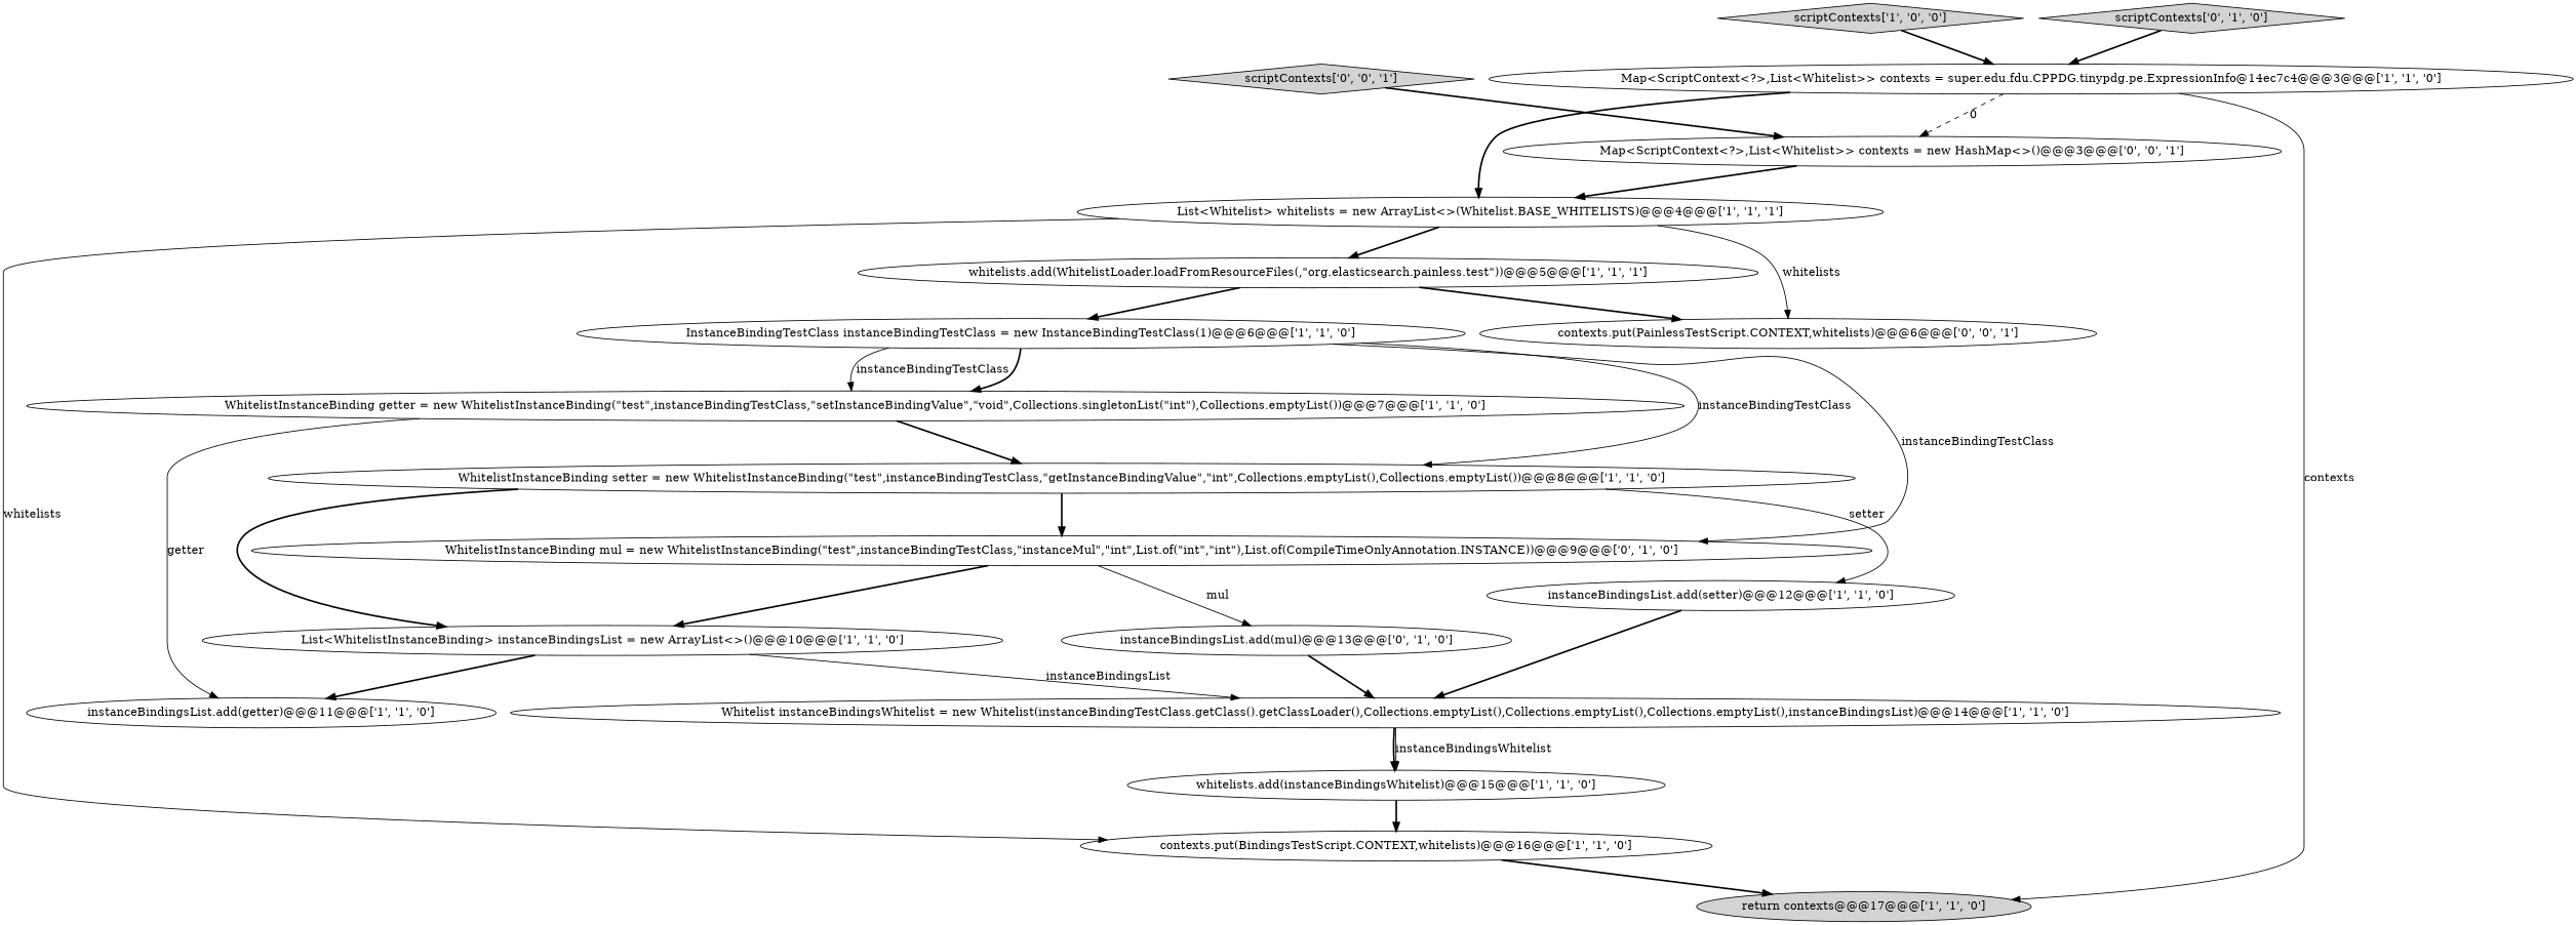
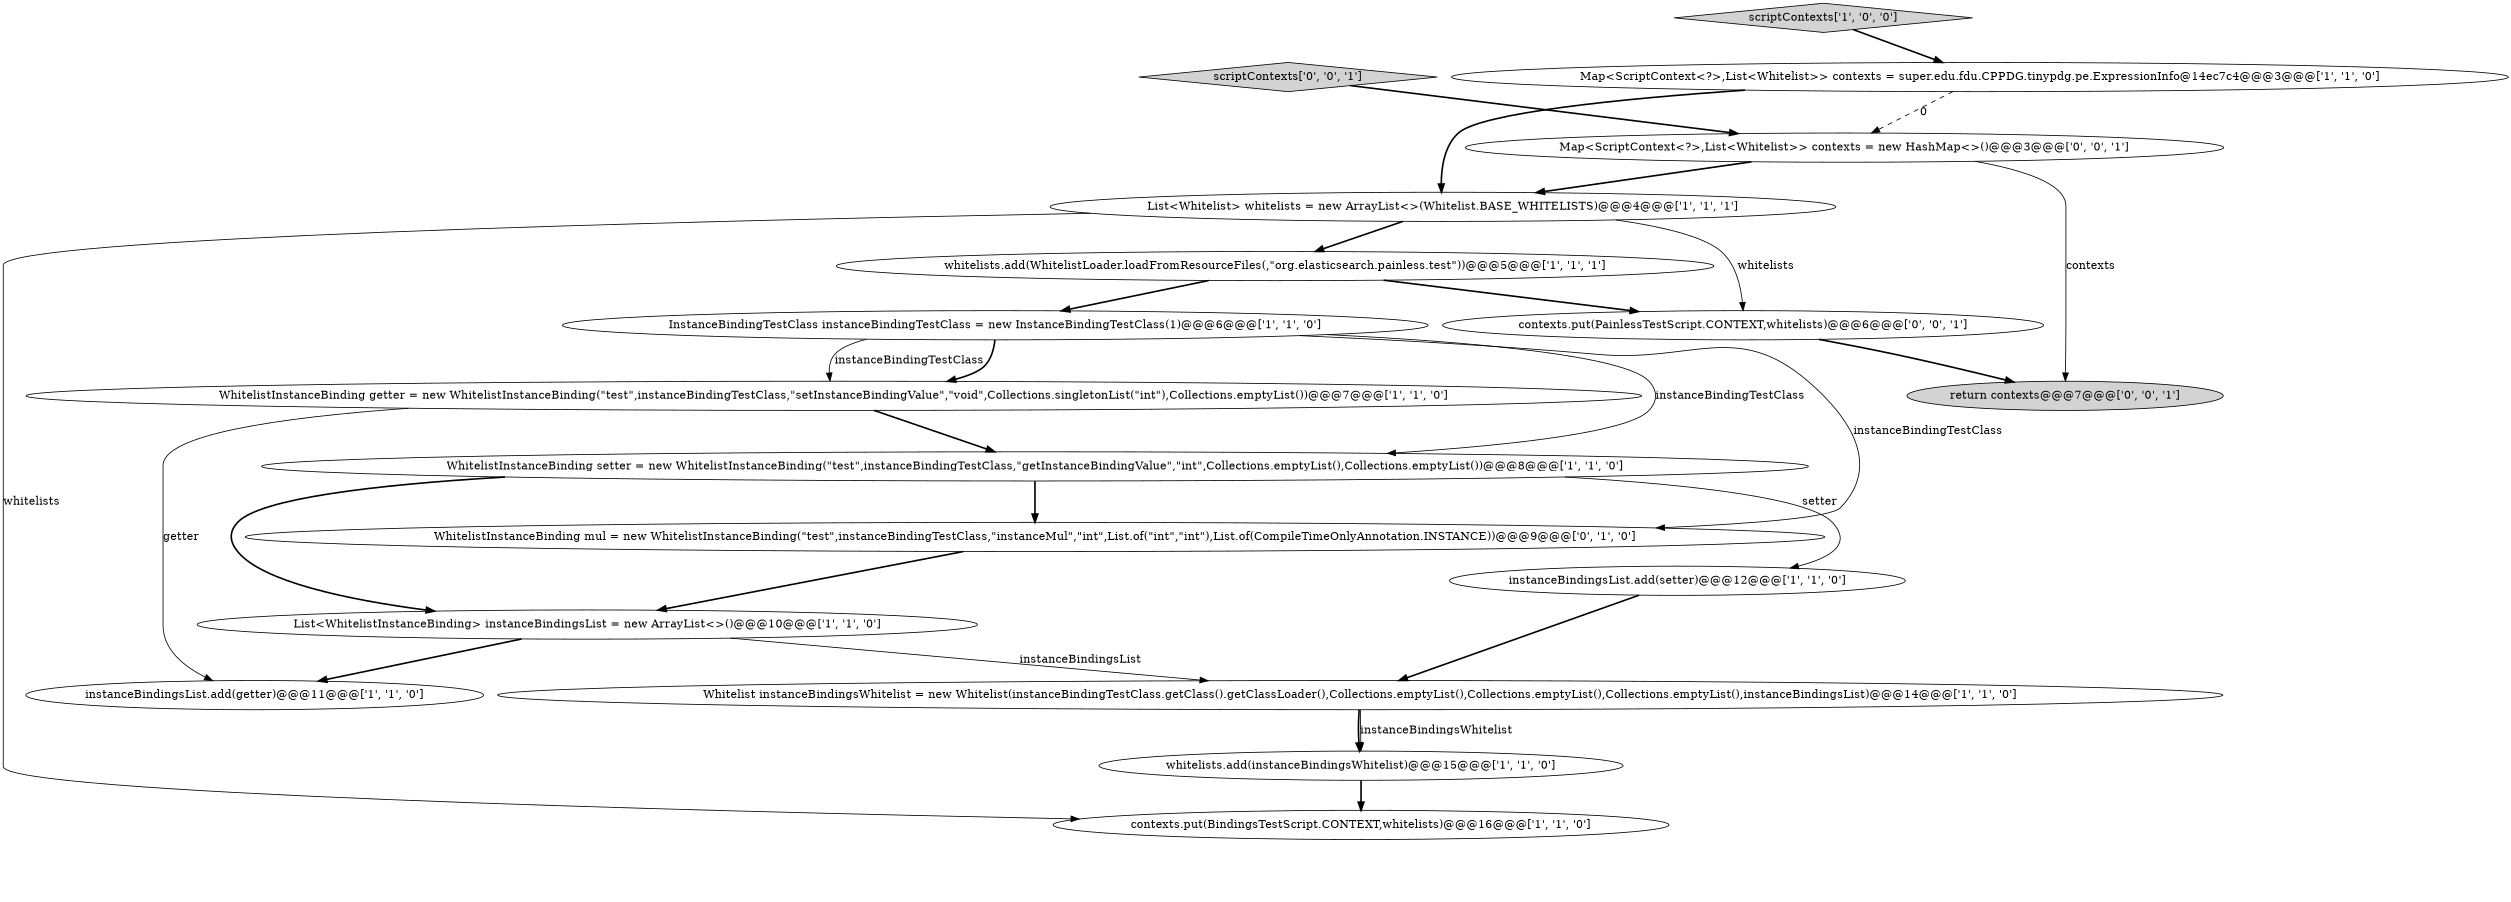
  digraph {
    node [fillcolor=white shape=ellipse style=filled]
    edge [style=bold]
    n1 [label="WhitelistInstanceBinding setter = new WhitelistInstanceBinding(\"test\",instanceBindingTestClass,\"getInstanceBindingValue\",\"int\",Collections.emptyList(),Collections.emptyList())@@@8@@@['1', '1', '0']"]
    n2 [label="WhitelistInstanceBinding mul = new WhitelistInstanceBinding(\"test\",instanceBindingTestClass,\"instanceMul\",\"int\",List.of(\"int\",\"int\"),List.of(CompileTimeOnlyAnnotation.INSTANCE))@@@9@@@['0', '1', '0']"]
    n3 [label="instanceBindingsList.add(setter)@@@12@@@['1', '1', '0']"]
    n4 [label="List<WhitelistInstanceBinding> instanceBindingsList = new ArrayList<>()@@@10@@@['1', '1', '0']"]
-   n5 [label="instanceBindingsList.add(mul)@@@13@@@['0', '1', '0']"]
    n6 [label="Whitelist instanceBindingsWhitelist = new Whitelist(instanceBindingTestClass.getClass().getClassLoader(),Collections.emptyList(),Collections.emptyList(),Collections.emptyList(),instanceBindingsList)@@@14@@@['1', '1', '0']"]
    n7 [label="instanceBindingsList.add(getter)@@@11@@@['1', '1', '0']"]
+   n8 [fillcolor=lightgray label="return contexts@@@7@@@['0', '0', '1']"]
    n9 [fillcolor=lightgray label="scriptContexts['1', '0', '0']" shape=diamond]
    n10 [label="Map<ScriptContext<?>,List<Whitelist>> contexts = super.edu.fdu.CPPDG.tinypdg.pe.ExpressionInfo@14ec7c4@@@3@@@['1', '1', '0']"]
-   n11 [fillcolor=lightgray label="return contexts@@@17@@@['1', '1', '0']"]
    n12 [label="Map<ScriptContext<?>,List<Whitelist>> contexts = new HashMap<>()@@@3@@@['0', '0', '1']"]
    n13 [label="List<Whitelist> whitelists = new ArrayList<>(Whitelist.BASE_WHITELISTS)@@@4@@@['1', '1', '1']"]
    n14 [label="contexts.put(BindingsTestScript.CONTEXT,whitelists)@@@16@@@['1', '1', '0']"]
    n15 [label="WhitelistInstanceBinding getter = new WhitelistInstanceBinding(\"test\",instanceBindingTestClass,\"setInstanceBindingValue\",\"void\",Collections.singletonList(\"int\"),Collections.emptyList())@@@7@@@['1', '1', '0']"]
    n16 [label="whitelists.add(instanceBindingsWhitelist)@@@15@@@['1', '1', '0']"]
    n17 [label="whitelists.add(WhitelistLoader.loadFromResourceFiles(,\"org.elasticsearch.painless.test\"))@@@5@@@['1', '1', '1']"]
    n18 [label="contexts.put(PainlessTestScript.CONTEXT,whitelists)@@@6@@@['0', '0', '1']"]
    n19 [label="InstanceBindingTestClass instanceBindingTestClass = new InstanceBindingTestClass(1)@@@6@@@['1', '1', '0']"]
    n20 [fillcolor=lightgray label="scriptContexts['0', '0', '1']" shape=diamond]
-   n21 [fillcolor=lightgray label="scriptContexts['0', '1', '0']" shape=diamond]
    n1 -> n2
    n1 -> n3 [label=setter style=solid]
    n1 -> n4
    n2 -> n4
-   n2 -> n5 [label=mul style=solid]
    n3 -> n6
    n4 -> n6 [label=instanceBindingsList style=solid]
    n4 -> n7
-   n5 -> n6
    n6 -> n16
    n6 -> n16 [label=instanceBindingsWhitelist style=solid]
    n9 -> n10
-   n10 -> n11 [label=contexts style=solid]
    n10 -> n12 [label=0 style=dashed]
    n10 -> n13
+   n12 -> n8 [label=contexts style=solid]
    n12 -> n13
    n13 -> n14 [label=whitelists style=solid]
    n13 -> n17
    n13 -> n18 [label=whitelists style=solid]
-   n14 -> n11
    n15 -> n1
    n15 -> n7 [label=getter style=solid]
    n16 -> n14
    n17 -> n18
    n17 -> n19
+   n18 -> n8
    n19 -> n1 [label=instanceBindingTestClass style=solid]
    n19 -> n2 [label=instanceBindingTestClass style=solid]
    n19 -> n15 [label=instanceBindingTestClass style=solid]
    n19 -> n15
    n20 -> n12
-   n21 -> n10
  }
